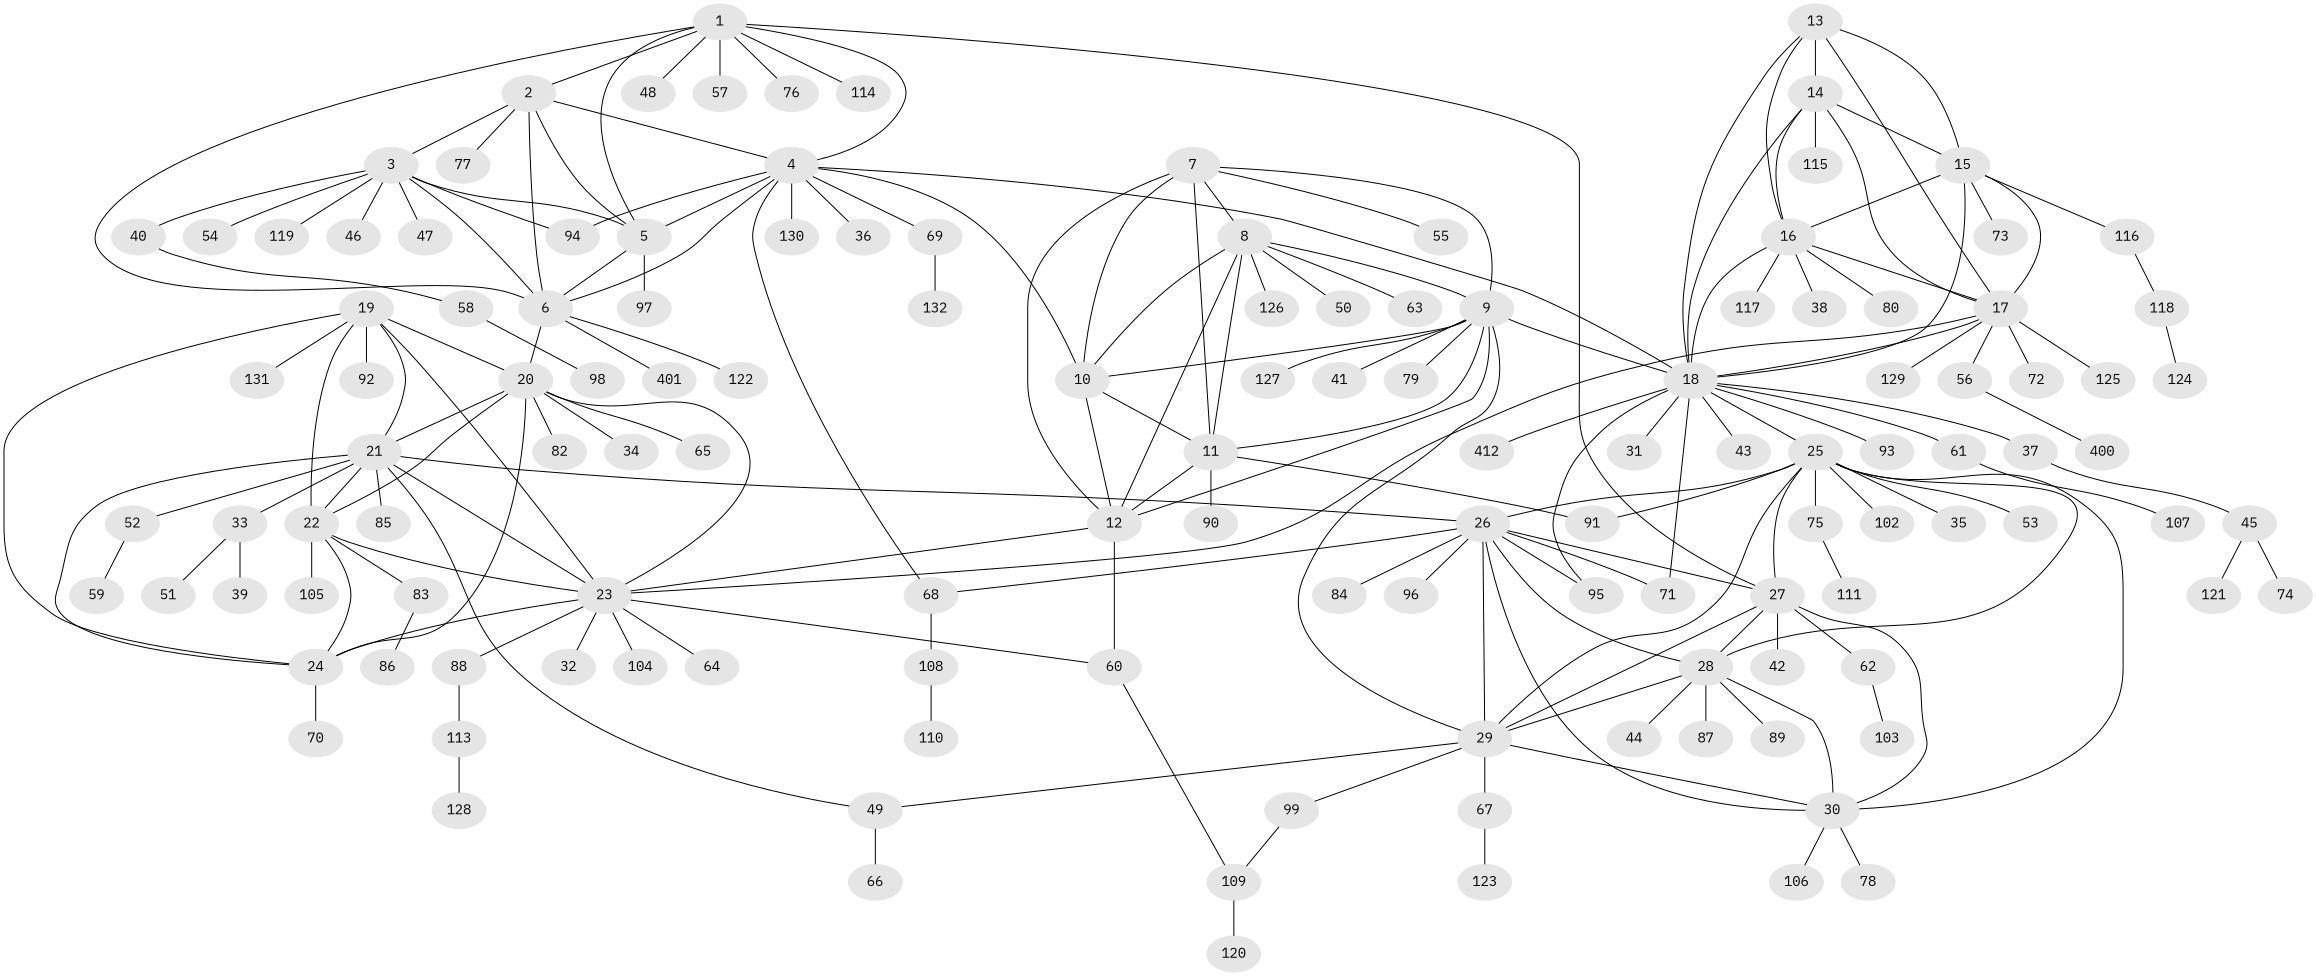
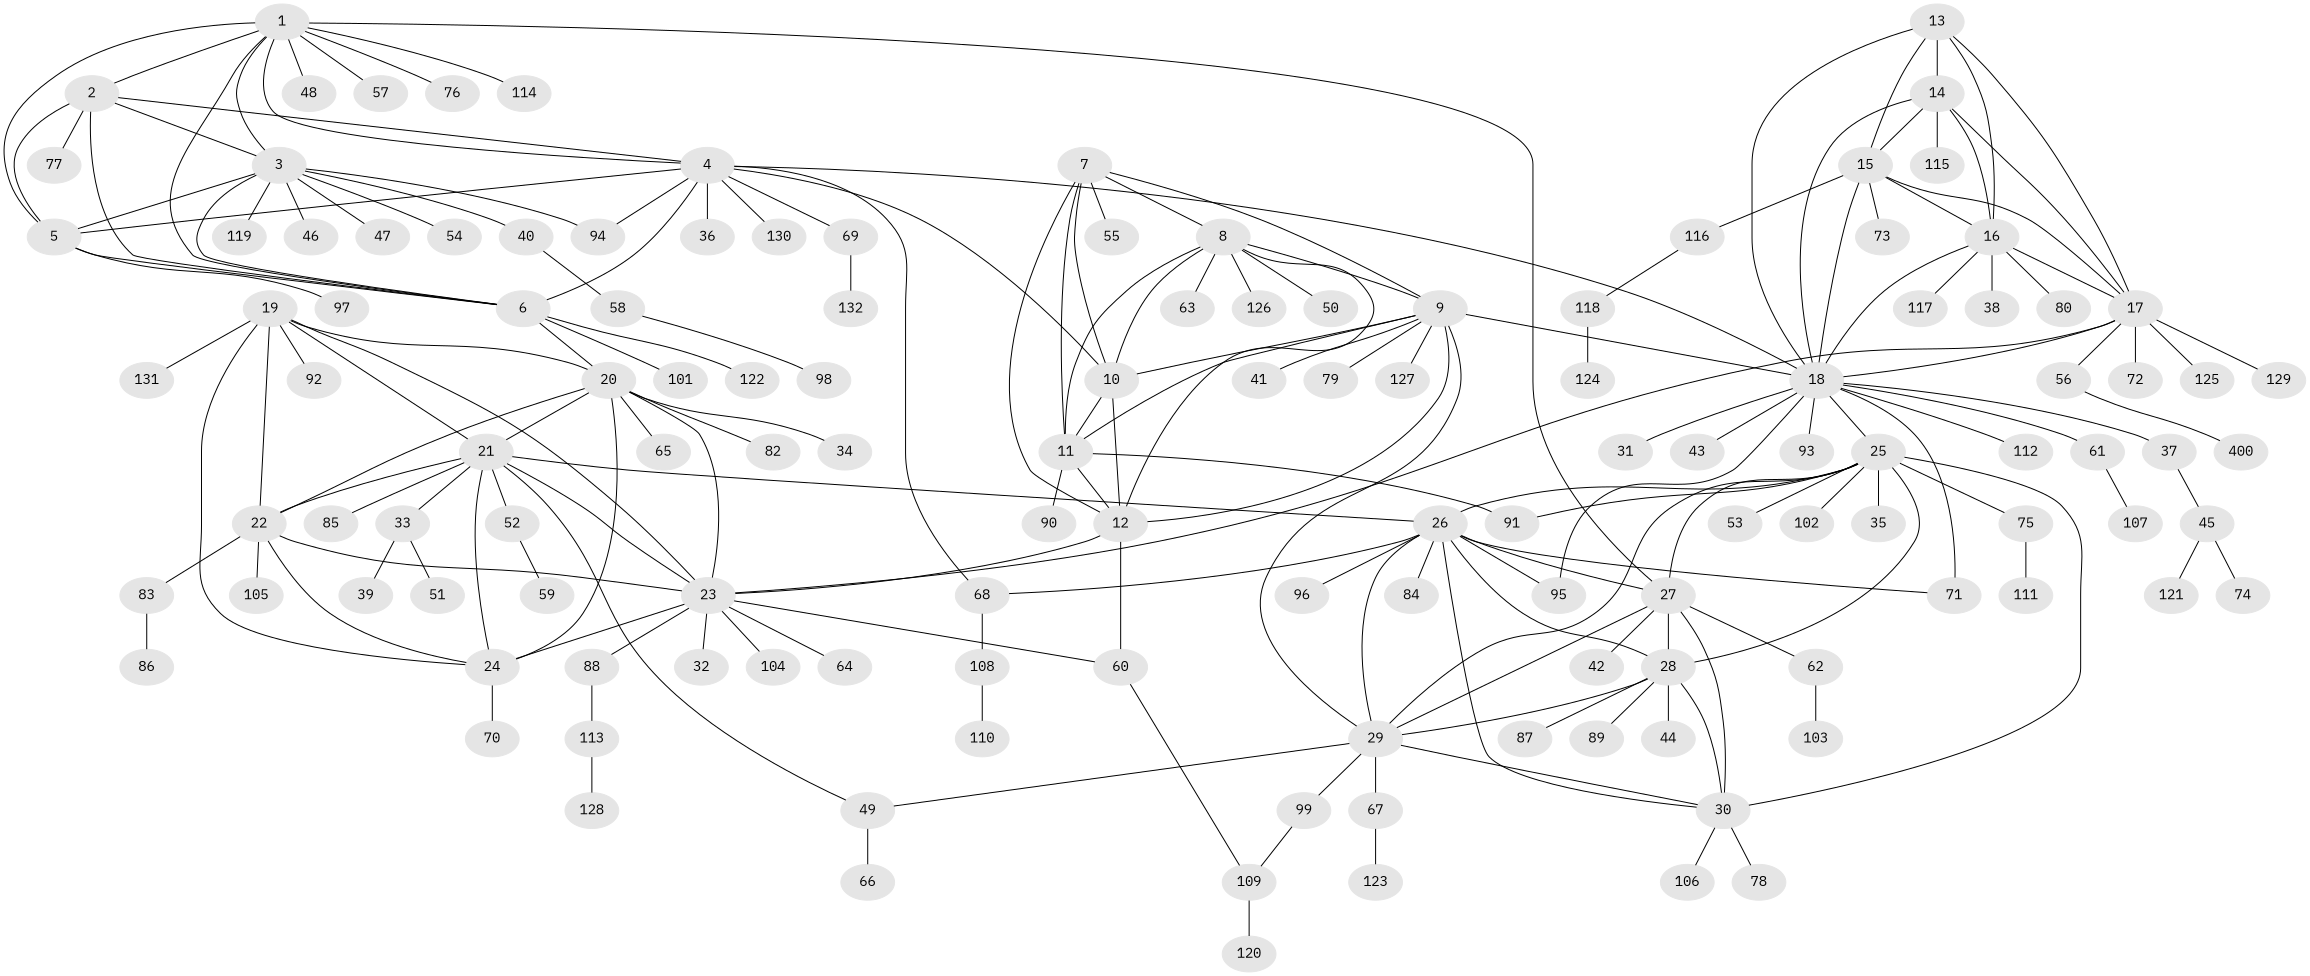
  graph {
    fontname="IBM Plex Mono"
    node [color=gray90 fontname="IBM Plex Mono" style=filled]
    edge [fontname="IBM Plex Mono"]
    1
    2
    3
    4
    5
    6
    27
    48
    57
    76
    114
    77
    40
    46
    47
    54
    119
    94
    10
    18
    36
    68
    69
    130
    97
    20
-   101 [label=401]
+   101
    122
    29
    28
    30
    42
    62
    58
    11
    12
    25
    31
    37
    43
    61
    71
    93
    95
-   112 [label=412]
+   112
    108
    132
    23
    21
    22
    24
    34
    65
    82
    7
    8
    9
    55
    50
    63
    126
    41
    79
    127
    90
    91
    60
    49
    67
    99
    32
    64
    88
    104
    109
    13
    14
    15
    16
    17
    115
    73
    116
    38
    80
    117
    56
    72
    125
    129
    118
    n92 [label=400]
    26
    35
    53
    75
    102
    45
    107
    19
    92
    131
    33
    52
    85
    83
    105
    70
    84
    96
    39
    51
    66
    59
    86
    113
    44
    87
    89
    78
    106
    111
    103
    123
    74
    121
    98
    120
    110
    128
    124
    1 -- 2
+   1 -- 3
    1 -- 4
    1 -- 5
    1 -- 6
    1 -- 27
    1 -- 48
    1 -- 57
    1 -- 76
    1 -- 114
    2 -- 3
    2 -- 4
    2 -- 5
    2 -- 6
    2 -- 77
    3 -- 5
    3 -- 6
    3 -- 40
    3 -- 46
    3 -- 47
    3 -- 54
    3 -- 119
    3 -- 94
    4 -- 5
    4 -- 6
    4 -- 94
    4 -- 10
    4 -- 18
    4 -- 36
    4 -- 68
    4 -- 69
    4 -- 130
    5 -- 6
    5 -- 97
    6 -- 20
    6 -- 101
    6 -- 122
    27 -- 29
    27 -- 28
    27 -- 30
    27 -- 42
    27 -- 62
    40 -- 58
    10 -- 11
    10 -- 12
    18 -- 25
    18 -- 31
    18 -- 37
    18 -- 43
    18 -- 61
    18 -- 71
    18 -- 93
    18 -- 95
    18 -- 112
    68 -- 108
    69 -- 132
    20 -- 23
    20 -- 21
    20 -- 22
    20 -- 24
    20 -- 34
    20 -- 65
    20 -- 82
    29 -- 30
    29 -- 49
    29 -- 67
    29 -- 99
    28 -- 29
    28 -- 30
    28 -- 44
    28 -- 87
    28 -- 89
    30 -- 78
    30 -- 106
    62 -- 103
    58 -- 98
    11 -- 12
    11 -- 90
    11 -- 91
    12 -- 23
    12 -- 60
    25 -- 27
    25 -- 29
    25 -- 28
    25 -- 30
    25 -- 91
    25 -- 26
    25 -- 35
    25 -- 53
    25 -- 75
    25 -- 102
    37 -- 45
    61 -- 107
    108 -- 110
    23 -- 24
    23 -- 60
    23 -- 32
    23 -- 64
    23 -- 88
    23 -- 104
    21 -- 23
    21 -- 22
    21 -- 24
    21 -- 49
    21 -- 26
    21 -- 33
    21 -- 52
    21 -- 85
    22 -- 23
    22 -- 24
    22 -- 83
    22 -- 105
    24 -- 70
    7 -- 10
    7 -- 11
    7 -- 12
    7 -- 8
    7 -- 9
    7 -- 55
    8 -- 10
    8 -- 11
    8 -- 12
    8 -- 9
    8 -- 50
    8 -- 63
    8 -- 126
    9 -- 10
    9 -- 18
    9 -- 29
    9 -- 11
    9 -- 12
    9 -- 41
    9 -- 79
    9 -- 127
    60 -- 109
    49 -- 66
    67 -- 123
    99 -- 109
    88 -- 113
    109 -- 120
    13 -- 18
    13 -- 14
    13 -- 15
    13 -- 16
    13 -- 17
    14 -- 18
    14 -- 15
    14 -- 16
    14 -- 17
    14 -- 115
    15 -- 18
    15 -- 16
    15 -- 17
    15 -- 73
    15 -- 116
    16 -- 18
    16 -- 17
    16 -- 38
    16 -- 80
    16 -- 117
    17 -- 18
    17 -- 23
    17 -- 56
    17 -- 72
    17 -- 125
    17 -- 129
    116 -- 118
    56 -- n92
    118 -- 124
    26 -- 27
    26 -- 68
    26 -- 29
    26 -- 28
    26 -- 30
    26 -- 71
    26 -- 95
    26 -- 84
    26 -- 96
    75 -- 111
    45 -- 74
    45 -- 121
    19 -- 20
    19 -- 23
    19 -- 21
    19 -- 22
    19 -- 24
    19 -- 92
    19 -- 131
    33 -- 39
    33 -- 51
    52 -- 59
    83 -- 86
    113 -- 128
  }
